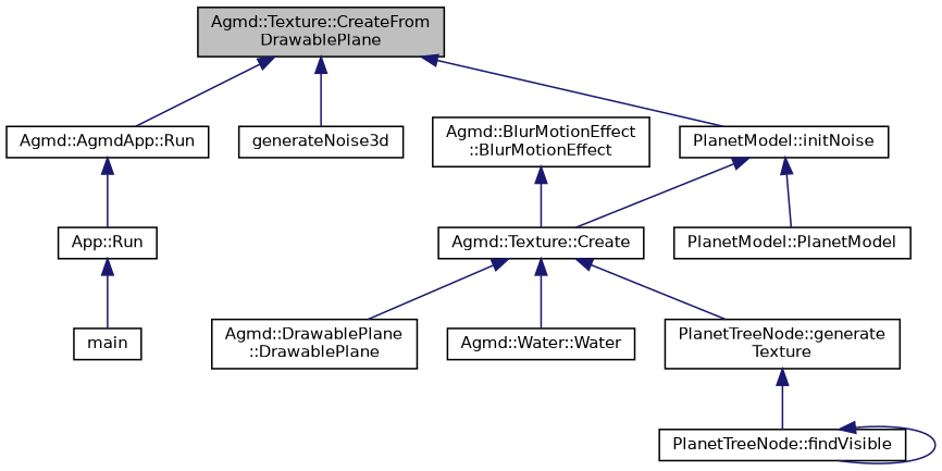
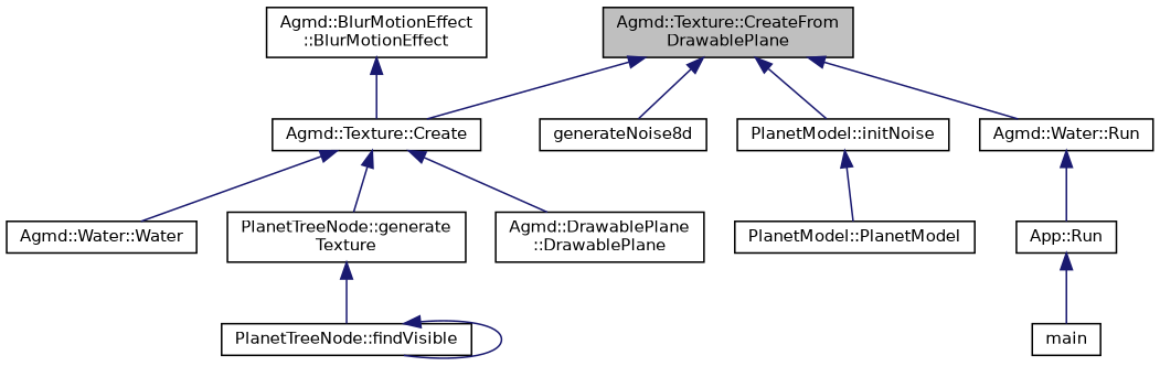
  digraph {
    rankdir=TB
    node [color=black fillcolor=white fontname=Helvetica fontsize=10 shape=record style=filled]
    edge [color=midnightblue dir=back fontname=Helvetica fontsize=10 labelfontname=Helvetica labelfontsize=10 style=solid]
    n1 [fillcolor=grey75 fontcolor=black height=0.2 label="Agmd::Texture::CreateFrom\lDrawablePlane" width=0.4]
-   n2 [height=0.2 label="Agmd::AgmdApp::Run" width=0.4]
+   n2 [height=0.2 label="Agmd::Water::Run" width=0.4]
    n3 [height=0.2 label="Agmd::Texture::Create" width=0.4]
-   n4 [height=0.2 label=generateNoise3d width=0.4]
+   n4 [height=0.2 label=generateNoise8d width=0.4]
    n5 [height=0.2 label="PlanetModel::initNoise" width=0.4]
    n6 [height=0.2 label="App::Run" width=0.4]
    n7 [height=0.2 label="Agmd::DrawablePlane\l::DrawablePlane" width=0.4]
    n8 [height=0.2 label="Agmd::Water::Water" width=0.4]
    n9 [height=0.2 label="PlanetTreeNode::generate\lTexture" width=0.4]
    n10 [height=0.2 label="PlanetModel::PlanetModel" width=0.4]
    n11 [height=0.2 label=main width=0.4]
    n12 [height=0.2 label="Agmd::BlurMotionEffect\l::BlurMotionEffect" width=0.4]
    n13 [height=0.2 label="PlanetTreeNode::findVisible" width=0.4]
    n1 -> n2
-   n5 -> n3
+   n1 -> n3
    n1 -> n4
    n1 -> n5
    n2 -> n6
    n3 -> n7
    n3 -> n8
    n3 -> n9
    n5 -> n10
    n6 -> n11
    n9 -> n13
    n12 -> n3
    n13 -> n13
  }
